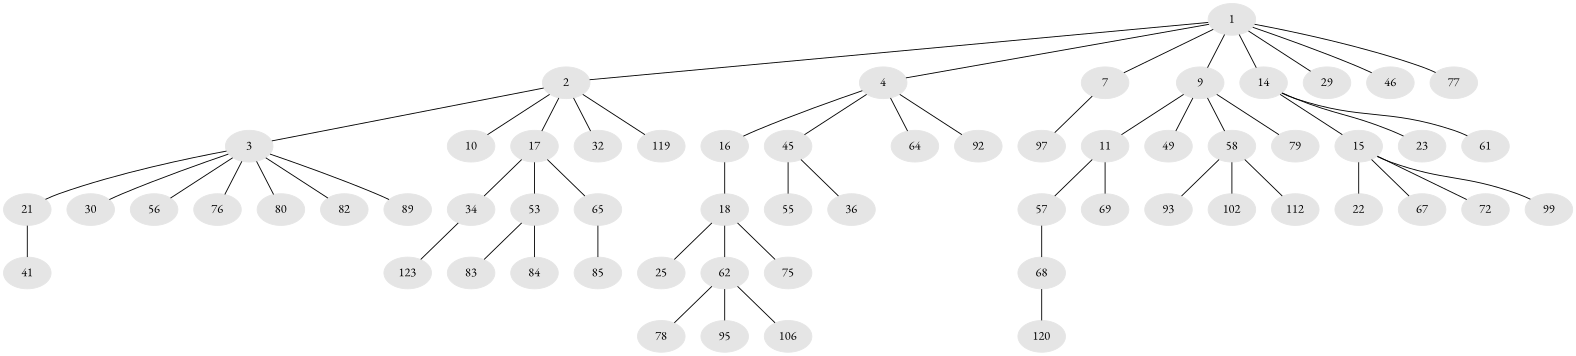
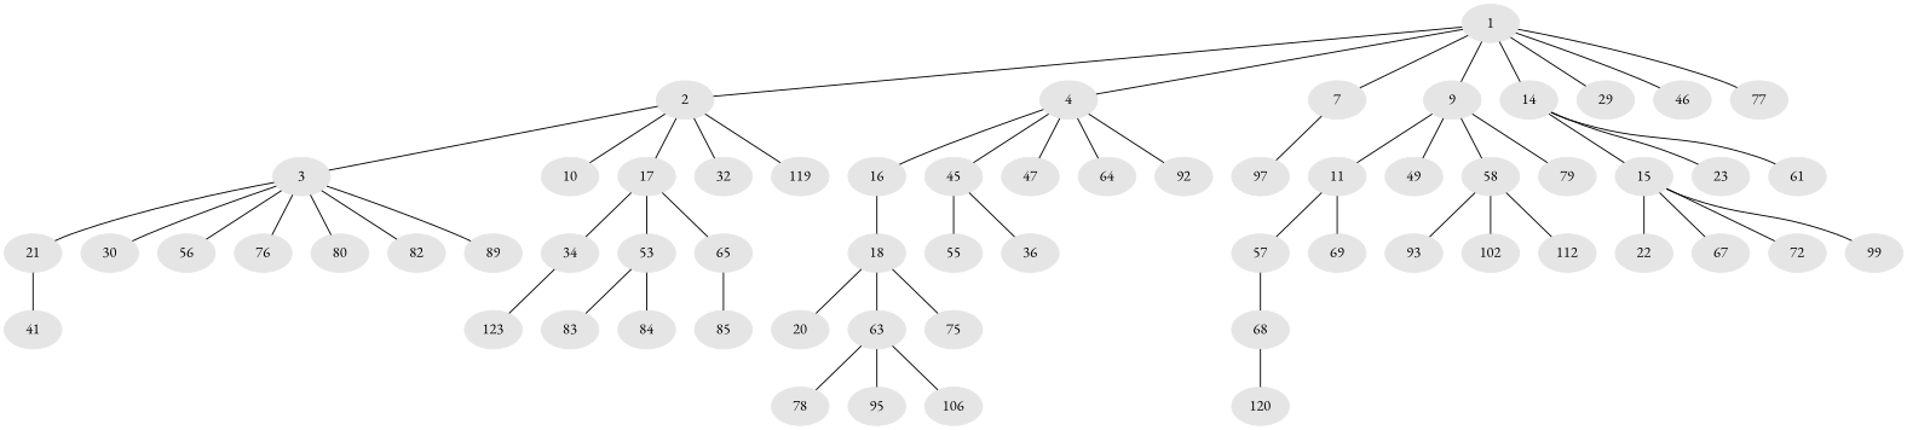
  graph {
    fontname="EB Garamond"
    node [color=gray90 fontname="EB Garamond" style=filled]
    edge [fontname="EB Garamond"]
    1
    2
    4 [super="+29+27+5+42"]
    7 [super="+59+8+40"]
    9 [super="+12+51+19+44+60"]
    14 [super="+39"]
    n7 [label=29 super="+101+33"]
    46
    77
    3 [super="+35+6"]
    10
    17 [super="+48"]
    32
    119
    16 [super="+114"]
    45
+   47
    64 [super="+110"]
    92
    97
    n21 [label=11]
    49 [super="+98"]
    58 [super="+87+74"]
    79
    15 [super="+20"]
    23
    61 [super="+113+108+91"]
    21
    30
    n30 [label=56]
    76
    80
    82
    89
    34 [super="+52"]
    53
    65
    41 [super="+73"]
    18 [super="+24+117"]
    55
    n41 [label=36]
    57
    n43 [label=69]
    93 [super="+122"]
    102
    112
    68 [super="+81"]
    22 [super="+56"]
    67 [super="+88"]
    72
    99
-   25
-   63 [super="+69" label=62]
+   25 [label=20]
+   63 [super="+69"]
    75
    123
    83
    84 [super="+96"]
    85
    78 [super="+90"]
    95
    106
    120
    1 -- 2
    1 -- 4
    1 -- 7
    1 -- 9
    1 -- 14
    1 -- n7
    1 -- 46
    1 -- 77
    2 -- 3
    2 -- 10
    2 -- 17
    2 -- 32
    2 -- 119
    4 -- 16
    4 -- 45
+   4 -- 47
    4 -- 64
    4 -- 92
    7 -- 97
    9 -- n21
    9 -- 49
    9 -- 58
    9 -- 79
    14 -- 15
    14 -- 23
    14 -- 61
    3 -- 21
    3 -- 30
    3 -- n30
    3 -- 76
    3 -- 80
    3 -- 82
    3 -- 89
    17 -- 34
    17 -- 53
    17 -- 65
    16 -- 18
    45 -- 55
    45 -- n41
    n21 -- 57
    n21 -- n43
    58 -- 93
    58 -- 102
    58 -- 112
    15 -- 22
    15 -- 67
    15 -- 72
    15 -- 99
    21 -- 41
    34 -- 123
    53 -- 83
    53 -- 84
    65 -- 85
    18 -- 25
    18 -- 63
    18 -- 75
    57 -- 68
    68 -- 120
    63 -- 78
    63 -- 95
    63 -- 106
  }
